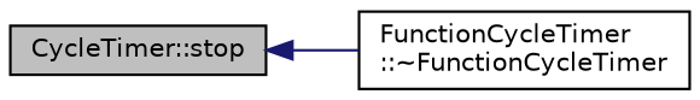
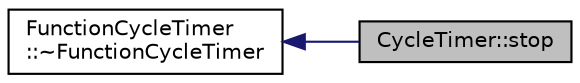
  digraph {
    rankdir=LR
    node [color=black fontname=Helvetica fontsize=10 shape=record style=filled]
    n1 [fillcolor=grey75 fontcolor=black height=0.2 label="CycleTimer::stop" width=0.4]
    n2 [fillcolor=white height=0.2 label="FunctionCycleTimer\l::~FunctionCycleTimer" width=0.4]
-   n1 -> n2 [color=midnightblue dir=back fontname=Helvetica fontsize=10 labelfontname=Helvetica labelfontsize=10 style=solid]
+   n2 -> n1 [color=midnightblue dir=back fontname=Helvetica fontsize=10 labelfontname=Helvetica labelfontsize=10 style=solid]
  }
